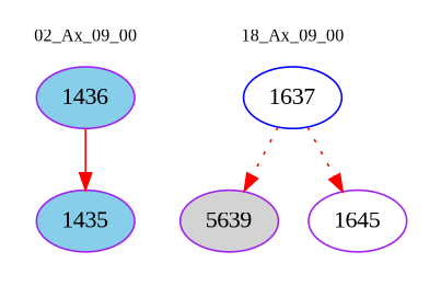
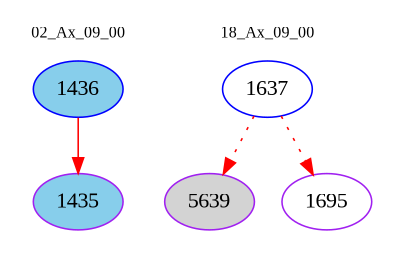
  digraph {
    fontname="Liberation Serif"
    node [color=purple fillcolor=skyblue fontname="Liberation Serif" style=filled]
    edge [arrowhead=normal color=red fontname="Liberation Serif" style=dotted]
-   n1 [label=1436]
+   n1 [color=blue label=1436]
    n2 [label=1435]
    n3 [color=blue fillcolor=white label=1637]
    n4 [fillcolor=lightgrey label=5639]
-   n5 [fillcolor=white label=1645]
+   n5 [fillcolor=white label=1695]
    subgraph cluster_1 {
      color=white
      fontsize=10
      label="02_Ax_09_00"
      n1
      n2
    }
    subgraph cluster_2 {
      color=white
      fontsize=10
      label="18_Ax_09_00"
      n3
      n4
      n5
    }
    n1 -> n2 [style=solid]
    n3 -> n4
    n3 -> n5
  }
